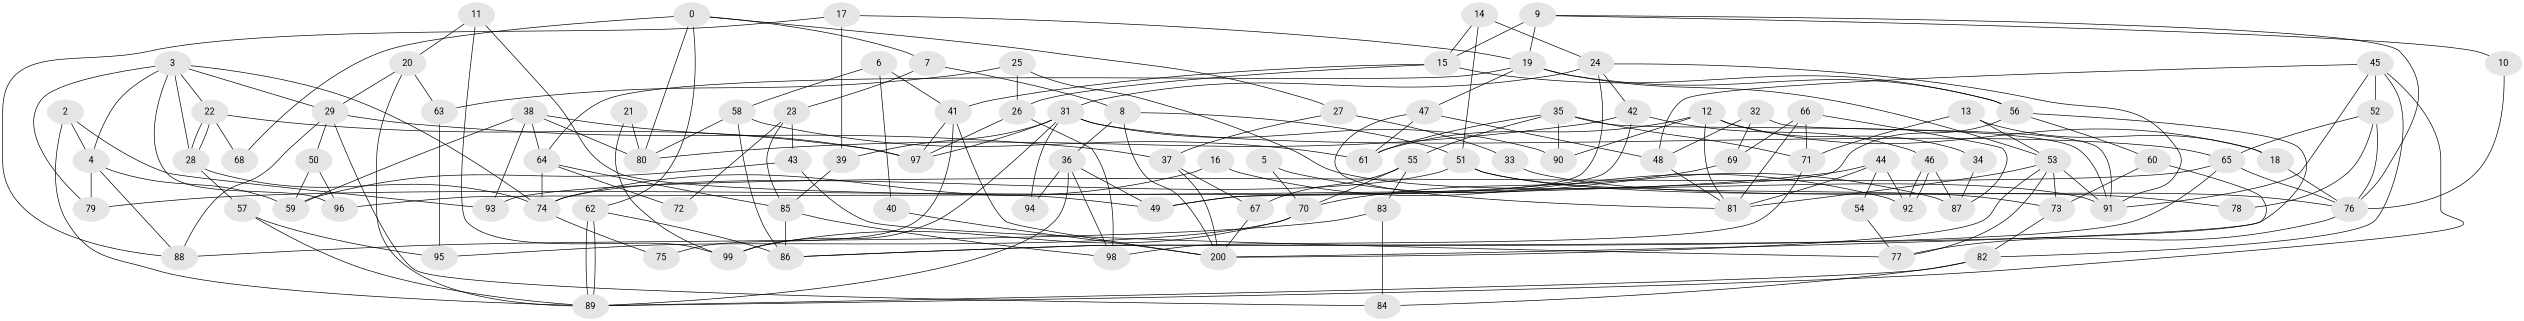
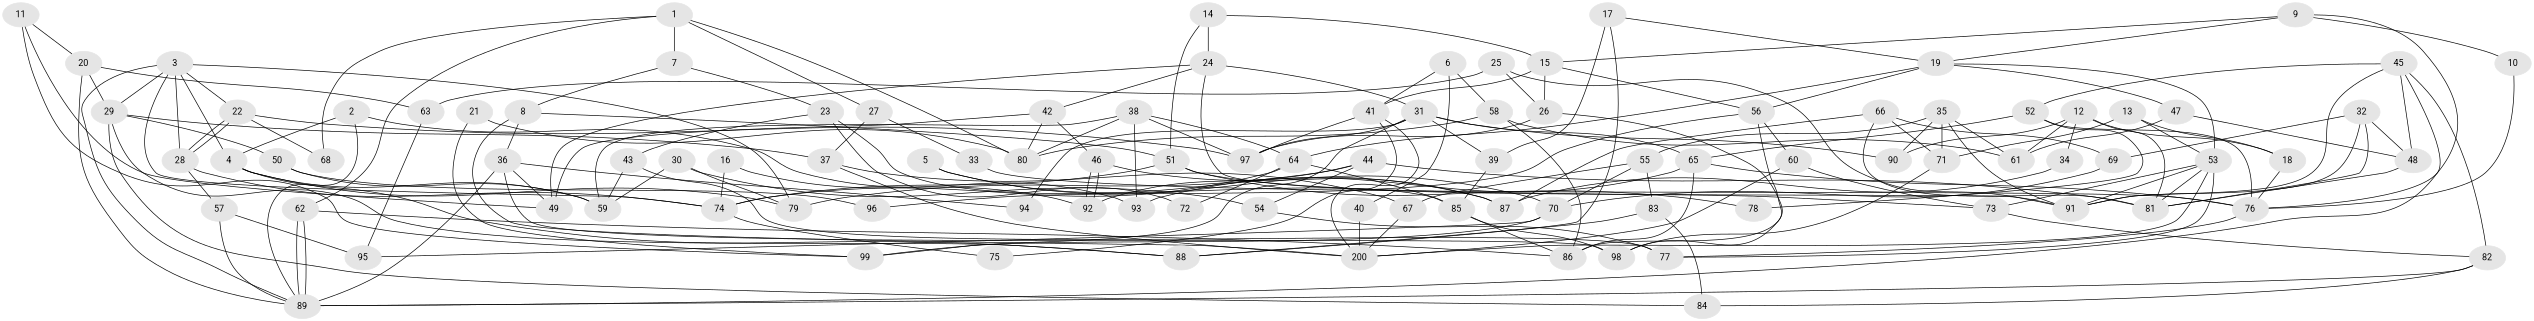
  graph {
    fontname=Roboto
    node [color=gray90 fontname=Roboto style=filled]
    edge [fontname=Roboto]
-   1 [label=0]
+   1
    7
    27
    62
    68
    80
    8
    23
    33
    37
    89
    86
    2
    4
    93
    79
    59
    88
    3
    22
    28
    29
    74
    96
    97
    57
    50
    84
    75
    5
    70
    87
    99
    95
    6
    40
    41
    58
    n39 [label=200]
    61
    36
    51
    43
    72
    85
    49
    98
    94
    73
    78
    9
    10
    15
    19
    76
    26
    56
    53
    47
    64
    77
    11
    20
    63
    12
    18
    34
    81
    90
    13
    71
    91
    14
    24
    31
    42
    60
    16
    92
    17
    39
    48
    21
    65
    46
    25
    67
+   30
    54
    32
    69
    35
    55
    83
    38
    44
    45
    52
    82
    66
    1 -- 7
    1 -- 27
    1 -- 62
    1 -- 68
    1 -- 80
    7 -- 8
    7 -- 23
    27 -- 33
    27 -- 37
    62 -- 89
    62 -- 89
    62 -- 86
    8 -- n39
    8 -- 36
    8 -- 51
    23 -- 43
    23 -- 72
    23 -- 85
    33 -- 76
    37 -- n39
    37 -- 67
    2 -- 89
    2 -- 4
    2 -- 93
    4 -- 79
    4 -- 59
    4 -- 88
    3 -- 4
    3 -- 79
    3 -- 22
    3 -- 28
    3 -- 29
    3 -- 74
-   3 -- 96
+   3 -- 89
    22 -- 68
    22 -- 28
    22 -- 28
    22 -- 97
    28 -- 74
    28 -- 57
    29 -- 37
    29 -- 88
    29 -- 50
    29 -- 84
    74 -- 75
    57 -- 89
    57 -- 95
    50 -- 59
    50 -- 96
    5 -- 70
    5 -- 87
    70 -- 99
    70 -- 95
    6 -- 40
    6 -- 41
    6 -- 58
    40 -- n39
    41 -- 97
    41 -- 75
    41 -- n39
    58 -- 80
    58 -- 86
    58 -- 61
    36 -- 89
    36 -- 49
    36 -- 98
    36 -- 94
    51 -- 74
    51 -- 73
    51 -- 78
    43 -- 59
    43 -- 77
    85 -- 86
    85 -- 98
    73 -- 82
    9 -- 10
    9 -- 15
    9 -- 19
    9 -- 76
    10 -- 76
    15 -- 41
    15 -- 26
    15 -- 56
    19 -- 56
    19 -- 53
    19 -- 47
    19 -- 64
    76 -- 77
    26 -- 97
    26 -- 98
    56 -- 86
    56 -- 96
    56 -- 60
    53 -- n39
    53 -- 73
    53 -- 77
    53 -- 81
    53 -- 91
    47 -- 61
    47 -- 48
    64 -- 74
    64 -- 72
    64 -- 85
    11 -- 99
    11 -- 49
    11 -- 20
    20 -- 89
    20 -- 29
    20 -- 63
    63 -- 95
    12 -- 61
    12 -- 18
    12 -- 34
    12 -- 81
    12 -- 90
    18 -- 76
    34 -- 87
    13 -- 53
    13 -- 18
    13 -- 71
    71 -- 98
    14 -- 51
    14 -- 15
    14 -- 24
    24 -- 49
    24 -- 91
    24 -- 31
    24 -- 42
    31 -- 97
    31 -- 99
    31 -- 94
    31 -- 90
    31 -- 39
    31 -- 65
    42 -- 80
    42 -- 49
    42 -- 46
    60 -- n39
    60 -- 73
    16 -- 74
    16 -- 92
    17 -- 88
    17 -- 19
    17 -- 39
    39 -- 85
    48 -- 81
    21 -- 80
    21 -- 99
    65 -- 86
    65 -- 93
    65 -- 76
    46 -- 87
    46 -- 92
    46 -- 92
    25 -- 26
    25 -- 63
    25 -- 91
    67 -- n39
+   30 -- 79
+   30 -- 59
+   30 -- 54
    54 -- 77
-   47 -- 81
+   32 -- 81
    32 -- 91
    32 -- 48
    32 -- 69
    69 -- 70
    35 -- 61
    35 -- 90
    35 -- 71
    35 -- 91
    35 -- 55
    55 -- 70
    55 -- 67
    55 -- 83
    83 -- 88
    83 -- 84
    38 -- 80
    38 -- 93
    38 -- 59
    38 -- 97
    38 -- 64
    44 -- 79
    44 -- 81
    44 -- 92
    44 -- 54
    45 -- 89
    45 -- 91
    45 -- 48
    45 -- 52
    45 -- 82
    52 -- 78
    52 -- 76
    52 -- 65
    82 -- 89
    82 -- 84
    66 -- 87
    66 -- 81
    66 -- 71
    66 -- 69
  }
